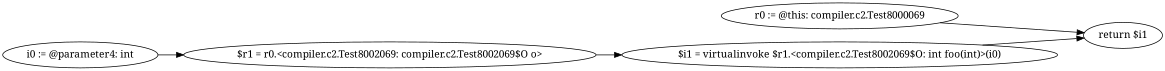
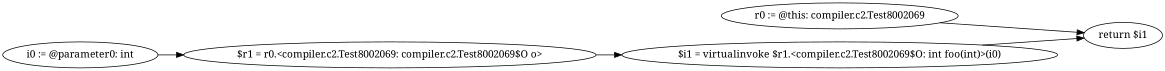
  digraph {
    fontname="Noto Serif"
    rankdir=LR
    node [fontname="Noto Serif"]
    edge [fontname="Noto Serif"]
-   "r0 := @this: compiler.c2.Test8002069" [label="r0 := @this: compiler.c2.Test8000069"]
+   "r0 := @this: compiler.c2.Test8002069"
    "return $i1"
-   "i0 := @parameter0: int" [label="i0 := @parameter4: int"]
+   "i0 := @parameter0: int"
    "$r1 = r0.<compiler.c2.Test8002069: compiler.c2.Test8002069$O o>"
    "$i1 = virtualinvoke $r1.<compiler.c2.Test8002069$O: int foo(int)>(i0)"
    "r0 := @this: compiler.c2.Test8002069" -> "return $i1"
    "i0 := @parameter0: int" -> "$r1 = r0.<compiler.c2.Test8002069: compiler.c2.Test8002069$O o>"
    "$r1 = r0.<compiler.c2.Test8002069: compiler.c2.Test8002069$O o>" -> "$i1 = virtualinvoke $r1.<compiler.c2.Test8002069$O: int foo(int)>(i0)"
    "$i1 = virtualinvoke $r1.<compiler.c2.Test8002069$O: int foo(int)>(i0)" -> "return $i1"
  }
